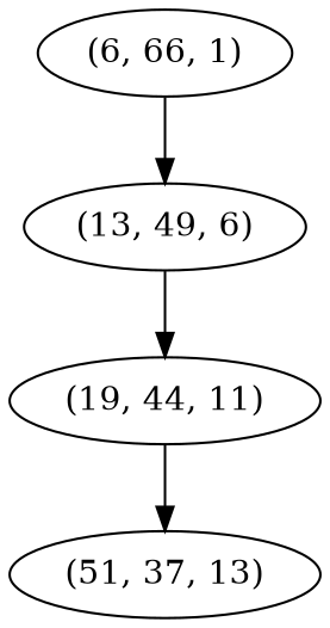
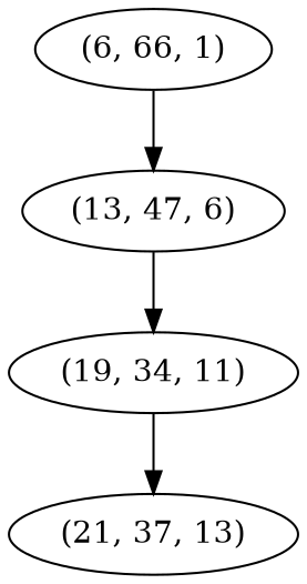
  digraph {
    n1 [label="(6, 66, 1)"]
-   "(13, 49, 6)"
-   "(19, 44, 11)"
-   "(21, 37, 13)" [label="(51, 37, 13)"]
+   "(13, 49, 6)" [label="(13, 47, 6)"]
+   "(19, 44, 11)" [label="(19, 34, 11)"]
+   "(21, 37, 13)"
    n1 -> "(13, 49, 6)"
    "(13, 49, 6)" -> "(19, 44, 11)"
    "(19, 44, 11)" -> "(21, 37, 13)"
  }
